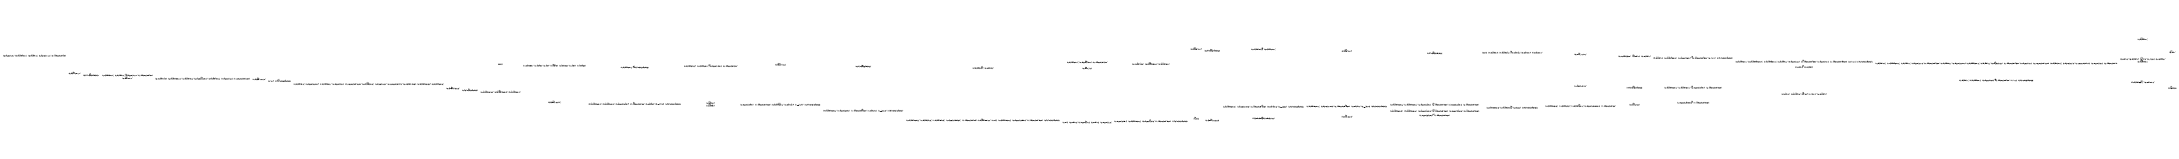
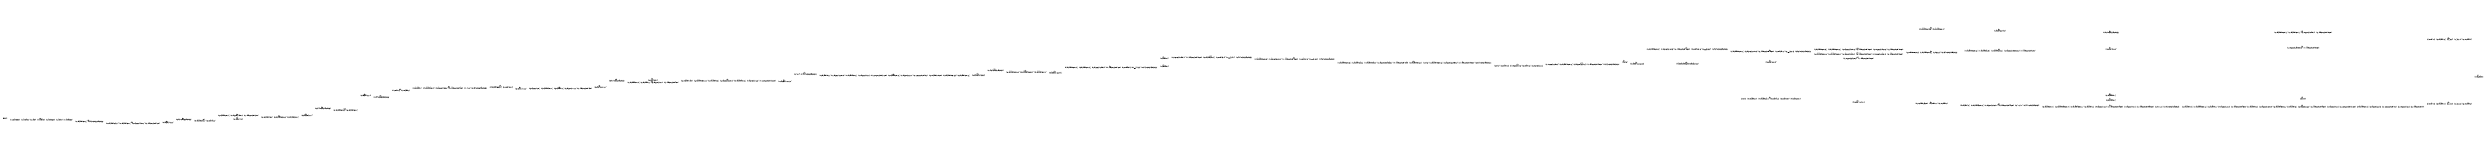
  digraph {
    rankdir=LR
    node [shape=record]
    edge [headport=n tailport=s]
    n1 [label=BB_entry742 shape=none]
    n2 [label="{14011: constant[undefined,v1]|14012: vardecl['actions']|14013: vardecl['i']|14014: vardecl['action']|14015: vardecl['thisOption']|14016: vardecl['ret']|14017: vardecl['allActions']}"]
    n3 [label="{14018: read-variable['options',v3,-]|14019: if[v3](true-block:3380,false-block:3382)}"]
    n4 [label="{14025: if[v3](true-block:3383,false-block:3384)}"]
    n5 [label="{14020: read-variable['isArray',v5,v4]|14021: read-variable['options',v7,-]|14022: read-property[v7,'actions',v6]|14023: \<variable-non-null-undef\>['options']}"]
    n6 [label="{14240: exceptional-return}"]
    n7 [label="{14026: read-variable['options',v4,-]|14027: read-property[v4,'actions',v2]|14028: \<variable-non-null-undef\>['options']}"]
    n8 [label="{14029: read-variable['Array',v4,-]|14030: constant[\"drag\",v5]}"]
    n9 [label="{14024: call-isArray [v4,v5,v6,v3]}"]
    n10 [label="{14032: write-variable[v2,'actions']*|14033: read-variable['isObject',v6,v5]|14034: read-variable['options',v7,-]}"]
    n11 [label="{14031: construct [-,v4,v5,v2]}"]
    n12 [label="{14035: call-isObject [v5,v6,v7,v4]}"]
    n13 [label="{14036: if[v4](true-block:3391,false-block:3389)}"]
    n14 [label="{14040: if[v4](true-block:3392,false-block:3436)}"]
    n15 [label="{14037: read-variable['isBool',v6,v5]|14038: read-variable['options',v7,-]}"]
    n16 [label="{14041: constant[0.0,v6]|14042: write-variable[v6,'i']}"]
    n17 [label="{14189: new[v5]|14190: write-variable[v5,'ret']*|14191: read-variable['Array',v7,-]|14192: constant[\"drag\",v8]|14193: constant[\"resize\",v9]|14194: constant[\"gesture\",v10]}"]
    n18 [label="{14039: call-isBool [v5,v6,v7,v4]}"]
    n19 [label="{14043: read-variable['i',v7,-]|14044: read-variable['actions',v9,-]|14045: read-property[v9,'length',v8]|14046: \<variable-non-null-undef\>['actions']|14047: \<[v7,v8,v5]|14048: if[v5](true-block:3394,false-block:3395)}"]
    n20 [label="{14195: construct [-,v7,v8,v9,v10,v6]}"]
    n21 [label="{14049: read-variable['RegExp',v14,-]|14050: constant[\"resize\",v15]}"]
    n22 [label="{14051: read-variable['this',v1,-]}"]
    n23 [label="{14196: write-variable[v6,'allActions']*|14197: constant[0.0,v12]|14198: write-variable[v12,'i']}"]
+   n24 [label="{14052: construct [-,v14,v15,v13]}"]
    n25 [label="{14239: return[v1]}"]
    n26 [label="{14053: read-property[v13,'test',-]|14054: read-variable['actions',v17,-]|14055: read-variable['i',v18,-]|14056: read-property[v17,v18,v16]|14057: \<variable-non-null-undef\>['actions']}"]
    n27 [label="{14058: call-null [v13,'test',v16,v11]}"]
    n28 [label="{14059: if[v11](true-block:3400,false-block:3401)}"]
    n29 [label="{14060: constant[\"resize\",v10]}"]
    n30 [label="{14061: read-variable['actions',v19,-]|14062: read-variable['i',v20,-]|14063: read-property[v19,v20,v10]|14064: \<variable-non-null-undef\>['actions']}"]
    n31 [label="{14065: write-variable[v10,'action']*|14066: read-variable['isObject',v22,v21]|14067: read-variable['this',v25,-]|14068: read-property[v25,'options',v24]|14069: read-variable['action',v26,-]|14070: read-property[v24,v26,v23]|14071: \<property-non-null-undef\>[v25,'options']}"]
    n32 [label="{14072: call-isObject [v21,v22,v23,v20]}"]
    n33 [label="{14073: ![v20,v19]|14074: if[v19](true-block:3393,false-block:3405)}"]
    n34 [label="{14075: read-variable['this',v30,-]|14076: read-property[v30,'options',v29]|14077: read-variable['action',v31,-]|14078: read-property[v29,v31,v28]|14079: \<property-non-null-undef\>[v30,'options']|14080: read-variable['option',v32,-]|14081: read-property[v28,v32,v27]|14082: \<property-non-null-undef\>[v29,v31]|14083: write-variable[v27,'thisOption']*|14084: read-variable['isObject',v35,v34]|14085: read-variable['options',v36,-]}"]
    n35 [label="{14086: call-isObject [v34,v35,v36,v33]}"]
    n36 [label="{14087: if[v33](true-block:3408,false-block:3409)}"]
    n37 [label="{14088: read-variable['extend',v38,v37]|14089: read-variable['thisOption',v39,-]|14090: read-variable['options',v40,-]}"]
+   n38 [label="{14091: read-variable['isBool',v39,v38]|14092: read-variable['options',v40,-]}"]
    n39 [label="{14093: call-extend [v37,v38,v39,v40,-]*}"]
    n40 [label="{14178: call-isBool [v38,v39,v40,v37]}"]
    n41 [label="{14094: read-variable['thisOption',v42,-]|14095: read-variable['options',v46,-]|14096: read-property[v46,'enabled',v44]|14097: \<variable-non-null-undef\>['options']|14098: constant[false,v45]|14099: ===[v44,v45,v43]|14100: if[v43](true-block:3412,false-block:3413)}"]
    n42 [label="{14179: if[v37](true-block:3434,false-block:3435)}"]
    n43 [label="{14101: constant[false,v41]}"]
    n44 [label="{14102: constant[true,v41]}"]
    n45 [label="{14184: constant[1.0,v37]|14185: read-variable['i',v38,-]|14186: +[v38,v39]|14187: +[v39,v37,v40]|14188: write-variable[v40,'i']}"]
    n46 [label="{14180: read-variable['thisOption',v42,-]|14181: read-variable['options',v41,-]|14182: write-property[v42,'enabled',v41]|14183: \<variable-non-null-undef\>['thisOption']*}"]
    n47 [label="{14103: write-property[v42,'enabled',v41]|14104: \<variable-non-null-undef\>['thisOption']*|14105: read-variable['option',v48,-]|14106: constant[\"snap\",v49]|14107: ===[v48,v49,v47]|14108: if[v47](true-block:3415,false-block:3435)}"]
    n48 [label="{14109: read-variable['thisOption',v53,-]|14110: read-property[v53,'mode',v51]|14111: \<variable-non-null-undef\>['thisOption']|14112: constant[\"grid\",v52]|14113: ===[v51,v52,v50]|14114: if[v50](true-block:3416,false-block:3417)}"]
    n49 [label="{14115: read-variable['thisOption',v55,-]|14116: read-variable['Array',v56,-]|14117: read-variable['interact',v59,-]|14118: read-property[v59,'createSnapGrid',-]|14119: \<variable-non-null-undef\>['interact']|14120: read-variable['extend',v62,v61]|14121: new[v63]|14122: read-variable['thisOption',v65,-]|14123: read-property[v65,'gridOffset',v64]|14124: \<variable-non-null-undef\>['thisOption']|14125: if[v64](true-block:3419,false-block:3418)}"]
    n50 [label="{14126: read-variable['thisOption',v57,-]|14127: read-property[v57,'mode',v55]|14128: \<variable-non-null-undef\>['thisOption']|14129: constant[\"anchor\",v56]|14130: ===[v55,v56,v54]|14131: if[v54](true-block:3425,false-block:3426)}"]
    n51 [label="{14137: write-property[v63,'offset',v64]|14138: read-variable['thisOption',v66,-]|14139: read-property[v66,'grid',v65]|14140: \<variable-non-null-undef\>['thisOption']|14141: if[v65](true-block:3421,false-block:3420)}"]
    n52 [label="{14132: new[v64]|14133: constant[0.0,v65]|14134: write-property[v64,'x',v65]|14135: constant[0.0,v66]|14136: write-property[v64,'y',v66]}"]
    n53 [label="{14148: read-variable['thisOption',v59,-]|14149: read-variable['thisOption',v60,-]|14150: read-property[v60,'anchors',v58]|14151: \<variable-non-null-undef\>['thisOption']|14152: write-property[v59,'targets',v58]|14153: \<variable-non-null-undef\>['thisOption']*}"]
    n54 [label="{14154: read-variable['thisOption',v61,-]|14155: read-property[v61,'mode',v59]|14156: \<variable-non-null-undef\>['thisOption']|14157: constant[\"path\",v60]|14158: ===[v59,v60,v58]|14159: if[v58](true-block:3427,false-block:3428)}"]
    n55 [label="{14143: call-extend [v61,v62,v63,v65,v60]}"]
    n56 [label="{14142: new[v65]}"]
    n57 [label="{14166: constant[\"elementOrigin\",v55]|14167: read-variable['options',v56,-]|14168: in[v55,v56,v54]|14169: if[v54](true-block:3429,false-block:3435)}"]
    n58 [label="{14160: read-variable['thisOption',v63,-]|14161: read-variable['thisOption',v64,-]|14162: read-property[v64,'paths',v62]|14163: \<variable-non-null-undef\>['thisOption']|14164: write-property[v63,'targets',v62]|14165: \<variable-non-null-undef\>['thisOption']*}"]
    n59 [label="{14144: call-interact.createSnapGrid [v59,'createSnapGrid',v60,v57]}"]
    n60 [label="{14170: read-variable['thisOption',v58,-]|14171: read-variable['Array',v59,-]|14172: read-variable['options',v61,-]|14173: read-property[v61,'elementOrigin',v60]|14174: \<variable-non-null-undef\>['options']}"]
    n61 [label="{14145: construct [-,v56,v57,v54]}"]
    n62 [label="{14146: write-property[v55,'targets',v54]|14147: \<variable-non-null-undef\>['thisOption']*}"]
    n63 [label="{14175: construct [-,v59,v60,v57]}"]
    n64 [label="{14176: write-property[v58,'relativePoints',v57]|14177: \<variable-non-null-undef\>['thisOption']*}"]
    n65 [label="{14199: read-variable['i',v13,-]|14200: read-variable['allActions',v15,-]|14201: read-property[v15,'length',v14]|14202: \<variable-non-null-undef\>['allActions']|14203: \<[v13,v14,v11]|14204: if[v11](true-block:3440,false-block:3441)}"]
    n66 [label="{14205: read-variable['option',v17,-]|14206: read-variable['defaultOptions',v19,-]|14207: read-variable['allActions',v21,-]|14208: read-variable['i',v22,-]|14209: read-property[v21,v22,v20]|14210: \<variable-non-null-undef\>['allActions']|14211: read-property[v19,v20,v18]|14212: \<variable-non-null-undef\>['defaultOptions']|14213: in[v17,v18,v16]|14214: if[v16](true-block:3442,false-block:3443)}"]
    n67 [label="{14215: read-variable['ret',v1,-]}"]
    n68 [label="{14216: read-variable['ret',v24,-]|14217: read-variable['allActions',v26,-]|14218: read-variable['i',v27,-]|14219: read-property[v26,v27,v25]|14220: \<variable-non-null-undef\>['allActions']|14221: read-variable['this',v30,-]|14222: read-property[v30,'options',v29]|14223: read-variable['allActions',v32,-]|14224: read-variable['i',v33,-]|14225: read-property[v32,v33,v31]|14226: \<variable-non-null-undef\>['allActions']|14227: read-property[v29,v31,v28]|14228: \<property-non-null-undef\>[v30,'options']|14229: read-variable['option',v34,-]|14230: read-property[v28,v34,v23]|14231: \<property-non-null-undef\>[v29,v31]|14232: write-property[v24,v25,v23]|14233: \<variable-non-null-undef\>['ret']*}"]
    n69 [label="{14234: constant[1.0,v23]|14235: read-variable['i',v24,-]|14236: +[v24,v25]|14237: +[v25,v23,v26]|14238: write-variable[v26,'i']}"]
    n1 -> n2 [headlabel="    3378"]
    n2 -> n3 [headlabel="      3379"]
    n3 -> n4 [headlabel="      3382"]
    n3 -> n5 [headlabel="      3380"]
    n3 -> n6 [color=black headlabel="      3445"]
    n4 -> n7 [headlabel="      3383"]
    n4 -> n8 [headlabel="      3384"]
    n5 -> n6 [color=gray]
    n5 -> n9 [headlabel="      3381"]
    n7 -> n6 [color=gray]
    n7 -> n10 [headlabel="      3386"]
    n8 -> n6 [color=gray]
    n8 -> n11 [headlabel="      3385"]
    n9 -> n4
    n9 -> n6 [color=gray]
    n10 -> n6 [color=gray]
    n10 -> n12 [headlabel="      3387"]
    n11 -> n6 [color=gray]
    n11 -> n10
    n12 -> n6 [color=gray]
    n12 -> n13 [headlabel="      3388"]
    n13 -> n14 [headlabel="      3391"]
    n13 -> n15 [headlabel="      3389"]
    n14 -> n16 [headlabel="      3392"]
    n14 -> n17 [headlabel="      3436"]
    n15 -> n6 [color=gray]
    n15 -> n18 [headlabel="      3390"]
    n16 -> n19 [headlabel="      3393"]
    n17 -> n6 [color=gray]
    n17 -> n20 [headlabel="      3437"]
    n18 -> n6 [color=gray]
    n18 -> n14
    n19 -> n6 [color=gray]
    n19 -> n21 [headlabel="      3394"]
    n19 -> n22 [headlabel="      3395"]
    n20 -> n6 [color=gray]
    n20 -> n23 [headlabel="      3438"]
    n21 -> n6 [color=gray]
+   n21 -> n24 [headlabel="      3396"]
    n22 -> n6 [color=gray]
    n22 -> n25 [headlabel="      3444"]
    n23 -> n65 [headlabel="      3439"]
+   n24 -> n6 [color=gray]
+   n24 -> n26 [headlabel="      3397"]
    n26 -> n6 [color=gray]
    n26 -> n27 [headlabel="      3398"]
    n27 -> n6 [color=gray]
    n27 -> n28 [headlabel="      3399"]
    n28 -> n29 [headlabel="      3400"]
    n28 -> n30 [headlabel="      3401"]
    n29 -> n31 [headlabel="      3402"]
    n30 -> n6 [color=gray]
    n30 -> n31
    n31 -> n32 [headlabel="      3403"]
    n32 -> n6 [color=gray]
    n32 -> n33 [headlabel="      3404"]
    n33 -> n6 [color=gray]
    n33 -> n19
    n33 -> n34 [headlabel="      3405"]
    n34 -> n6 [color=gray]
    n34 -> n35 [headlabel="      3406"]
    n35 -> n6 [color=gray]
    n35 -> n36 [headlabel="      3407"]
    n36 -> n37 [headlabel="      3408"]
+   n36 -> n38 [headlabel="      3409"]
    n37 -> n6 [color=gray]
    n37 -> n39 [headlabel="      3410"]
+   n38 -> n6 [color=gray]
+   n38 -> n40 [headlabel="      3432"]
    n39 -> n6 [color=gray]
    n39 -> n41 [headlabel="      3411"]
    n40 -> n6 [color=gray]
    n40 -> n42 [headlabel="      3433"]
    n41 -> n6 [color=gray]
    n41 -> n43 [headlabel="      3412"]
    n41 -> n44 [headlabel="      3413"]
    n42 -> n45
    n42 -> n46 [headlabel="      3434"]
    n43 -> n47 [headlabel="      3414"]
    n44 -> n47
    n45 -> n6 [color=gray]
    n45 -> n19
    n46 -> n6 [color=gray]
    n46 -> n45
    n47 -> n6 [color=gray]
    n47 -> n45 [headlabel="      3435"]
    n47 -> n48 [headlabel="      3415"]
    n48 -> n6 [color=gray]
    n48 -> n49 [headlabel="      3416"]
    n48 -> n50 [headlabel="      3417"]
    n49 -> n6 [color=gray]
    n49 -> n51 [headlabel="      3419"]
    n49 -> n52 [headlabel="      3418"]
    n50 -> n6 [color=gray]
    n50 -> n53 [headlabel="      3425"]
    n50 -> n54 [headlabel="      3426"]
    n51 -> n6 [color=gray]
    n51 -> n55 [headlabel="      3421"]
    n51 -> n56 [headlabel="      3420"]
    n52 -> n6 [color=gray]
    n52 -> n51
    n53 -> n6 [color=gray]
    n53 -> n57
    n54 -> n6 [color=gray]
    n54 -> n57
    n54 -> n58 [headlabel="      3427"]
    n55 -> n6 [color=gray]
    n55 -> n59 [headlabel="      3422"]
    n56 -> n55
    n57 -> n6 [color=gray]
    n57 -> n45
    n57 -> n60 [headlabel="      3429"]
    n58 -> n6 [color=gray]
    n58 -> n57
    n59 -> n6 [color=gray]
    n59 -> n61 [headlabel="      3423"]
    n60 -> n6 [color=gray]
    n60 -> n63 [headlabel="      3430"]
    n61 -> n6 [color=gray]
    n61 -> n62 [headlabel="      3424"]
    n62 -> n6 [color=gray]
    n62 -> n57 [headlabel="      3428"]
    n63 -> n6 [color=gray]
    n63 -> n64 [headlabel="      3431"]
    n64 -> n6 [color=gray]
    n64 -> n45
    n65 -> n6 [color=gray]
    n65 -> n66 [headlabel="      3440"]
    n65 -> n67 [headlabel="      3441"]
    n66 -> n6 [color=gray]
    n66 -> n68 [headlabel="      3442"]
    n66 -> n69 [headlabel="      3443"]
    n67 -> n6 [color=gray]
    n67 -> n25
    n68 -> n6 [color=gray]
    n68 -> n69
    n69 -> n6 [color=gray]
    n69 -> n65
  }
